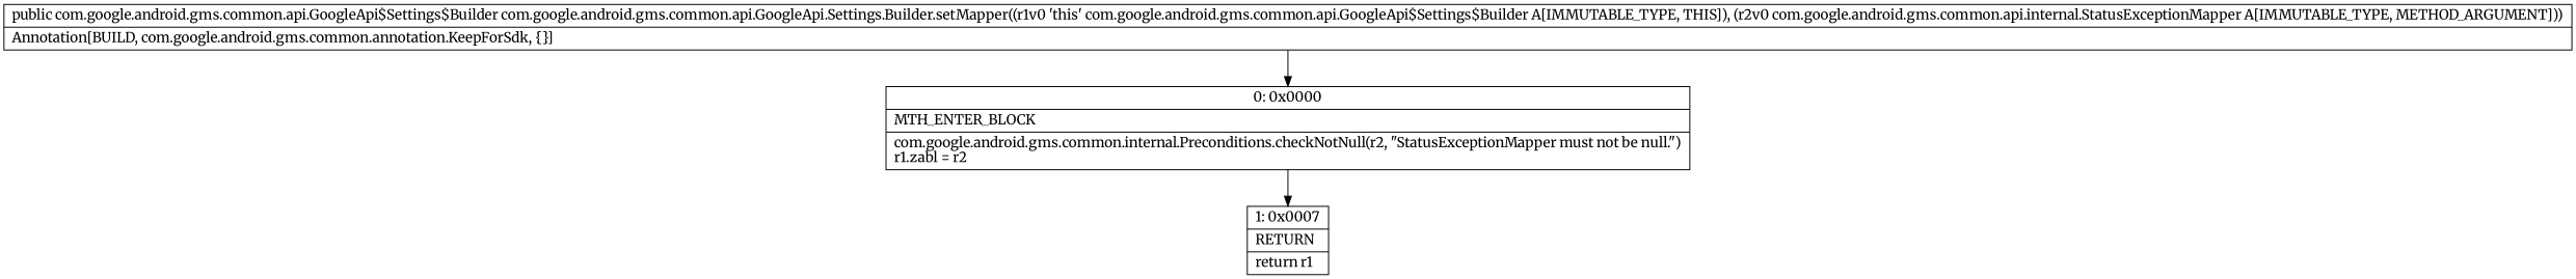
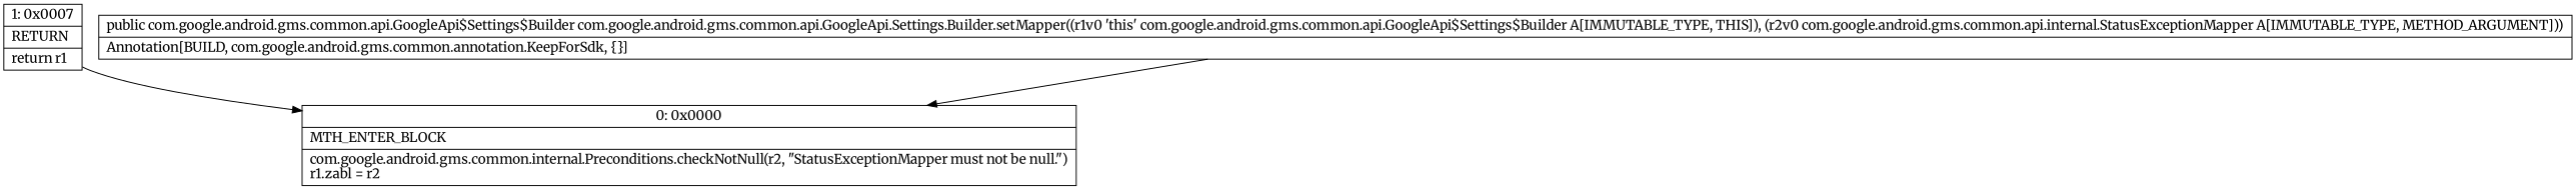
  digraph {
    fontname=Merriweather
    node [shape=record fontname=Merriweather]
    edge [fontname=Merriweather]
    n1 [label="{0\:\ 0x0000|MTH_ENTER_BLOCK\l|com.google.android.gms.common.internal.Preconditions.checkNotNull(r2, \"StatusExceptionMapper must not be null.\")\lr1.zabl = r2\l}"]
    n2 [label="{1\:\ 0x0007|RETURN\l|return r1\l}"]
    n3 [label="{public com.google.android.gms.common.api.GoogleApi$Settings$Builder com.google.android.gms.common.api.GoogleApi.Settings.Builder.setMapper((r1v0 'this' com.google.android.gms.common.api.GoogleApi$Settings$Builder A[IMMUTABLE_TYPE, THIS]), (r2v0 com.google.android.gms.common.api.internal.StatusExceptionMapper A[IMMUTABLE_TYPE, METHOD_ARGUMENT]))  | Annotation[BUILD, com.google.android.gms.common.annotation.KeepForSdk, \{\}]\l}"]
-   n1 -> n2
+   n2 -> n1
    n3 -> n1
  }
